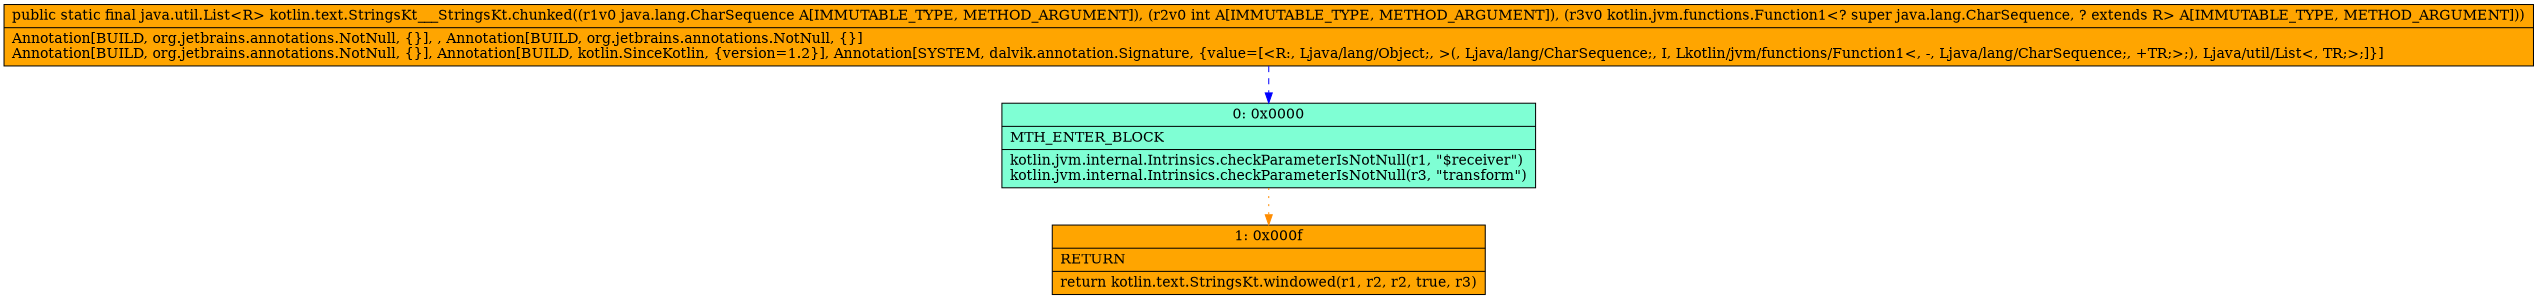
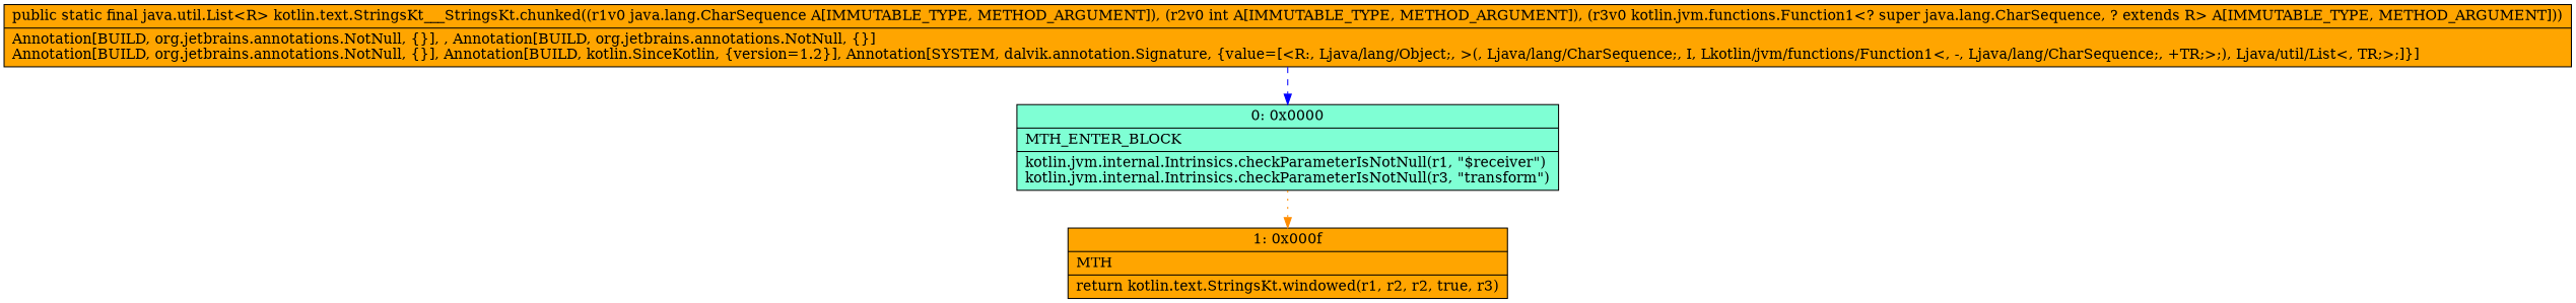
  digraph {
    node [shape=record style=filled fillcolor=orange]
    n1 [label="{0\:\ 0x0000|MTH_ENTER_BLOCK\l|kotlin.jvm.internal.Intrinsics.checkParameterIsNotNull(r1, \"$receiver\")\lkotlin.jvm.internal.Intrinsics.checkParameterIsNotNull(r3, \"transform\")\l}" fillcolor=aquamarine]
-   n2 [label="{1\:\ 0x000f|RETURN\l|return kotlin.text.StringsKt.windowed(r1, r2, r2, true, r3)\l}"]
+   n2 [label="{1\:\ 0x000f|MTH\l|return kotlin.text.StringsKt.windowed(r1, r2, r2, true, r3)\l}"]
    n3 [label="{public static final java.util.List\<R\> kotlin.text.StringsKt___StringsKt.chunked((r1v0 java.lang.CharSequence A[IMMUTABLE_TYPE, METHOD_ARGUMENT]), (r2v0 int A[IMMUTABLE_TYPE, METHOD_ARGUMENT]), (r3v0 kotlin.jvm.functions.Function1\<? super java.lang.CharSequence, ? extends R\> A[IMMUTABLE_TYPE, METHOD_ARGUMENT]))  | Annotation[BUILD, org.jetbrains.annotations.NotNull, \{\}], , Annotation[BUILD, org.jetbrains.annotations.NotNull, \{\}]\lAnnotation[BUILD, org.jetbrains.annotations.NotNull, \{\}], Annotation[BUILD, kotlin.SinceKotlin, \{version=1.2\}], Annotation[SYSTEM, dalvik.annotation.Signature, \{value=[\<R:, Ljava\/lang\/Object;, \>(, Ljava\/lang\/CharSequence;, I, Lkotlin\/jvm\/functions\/Function1\<, \-, Ljava\/lang\/CharSequence;, +TR;\>;), Ljava\/util\/List\<, TR;\>;]\}]\l}"]
    n1 -> n2 [color=darkorange style=dotted]
    n3 -> n1 [color=blue style=dashed]
  }
